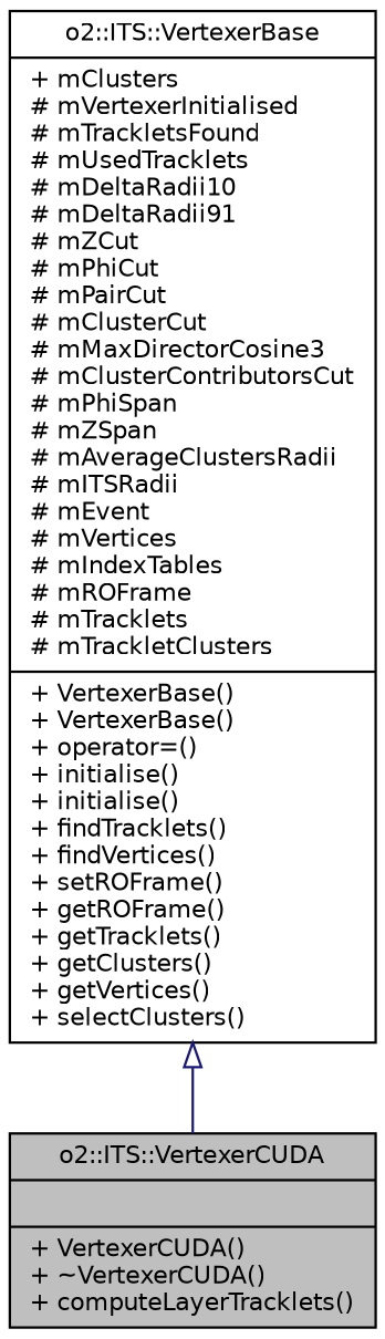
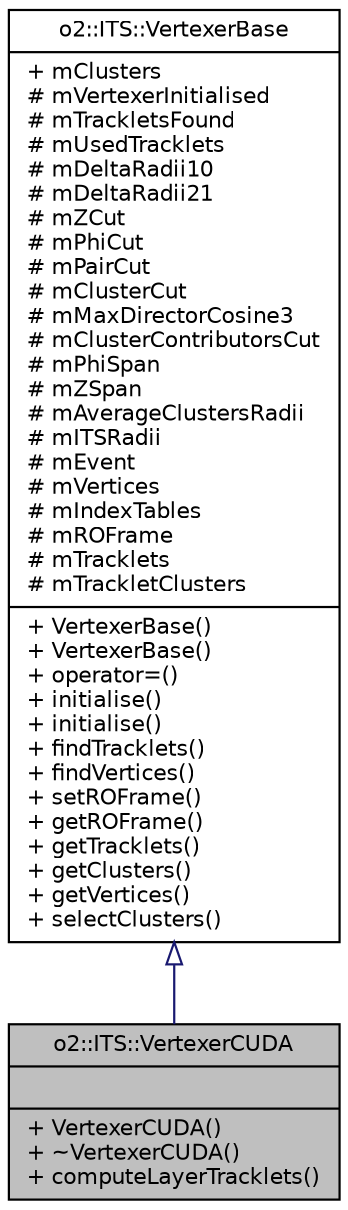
  digraph {
    node [color=black fontname=Helvetica fontsize=10 shape=record]
    n1 [fillcolor=grey75 fontcolor=black height=0.2 label="{o2::ITS::VertexerCUDA\n||+ VertexerCUDA()\l+ ~VertexerCUDA()\l+ computeLayerTracklets()\l}" style=filled width=0.4]
-   n2 [height=0.2 label="{o2::ITS::VertexerBase\n|+ mClusters\l# mVertexerInitialised\l# mTrackletsFound\l# mUsedTracklets\l# mDeltaRadii10\l# mDeltaRadii91\l# mZCut\l# mPhiCut\l# mPairCut\l# mClusterCut\l# mMaxDirectorCosine3\l# mClusterContributorsCut\l# mPhiSpan\l# mZSpan\l# mAverageClustersRadii\l# mITSRadii\l# mEvent\l# mVertices\l# mIndexTables\l# mROFrame\l# mTracklets\l# mTrackletClusters\l|+ VertexerBase()\l+ VertexerBase()\l+ operator=()\l+ initialise()\l+ initialise()\l+ findTracklets()\l+ findVertices()\l+ setROFrame()\l+ getROFrame()\l+ getTracklets()\l+ getClusters()\l+ getVertices()\l+ selectClusters()\l}" width=0.4]
+   n2 [height=0.2 label="{o2::ITS::VertexerBase\n|+ mClusters\l# mVertexerInitialised\l# mTrackletsFound\l# mUsedTracklets\l# mDeltaRadii10\l# mDeltaRadii21\l# mZCut\l# mPhiCut\l# mPairCut\l# mClusterCut\l# mMaxDirectorCosine3\l# mClusterContributorsCut\l# mPhiSpan\l# mZSpan\l# mAverageClustersRadii\l# mITSRadii\l# mEvent\l# mVertices\l# mIndexTables\l# mROFrame\l# mTracklets\l# mTrackletClusters\l|+ VertexerBase()\l+ VertexerBase()\l+ operator=()\l+ initialise()\l+ initialise()\l+ findTracklets()\l+ findVertices()\l+ setROFrame()\l+ getROFrame()\l+ getTracklets()\l+ getClusters()\l+ getVertices()\l+ selectClusters()\l}" width=0.4]
    n2 -> n1 [arrowtail=onormal color=midnightblue dir=back fontname=Helvetica fontsize=10 labelfontname=Helvetica labelfontsize=10 style=solid]
  }
